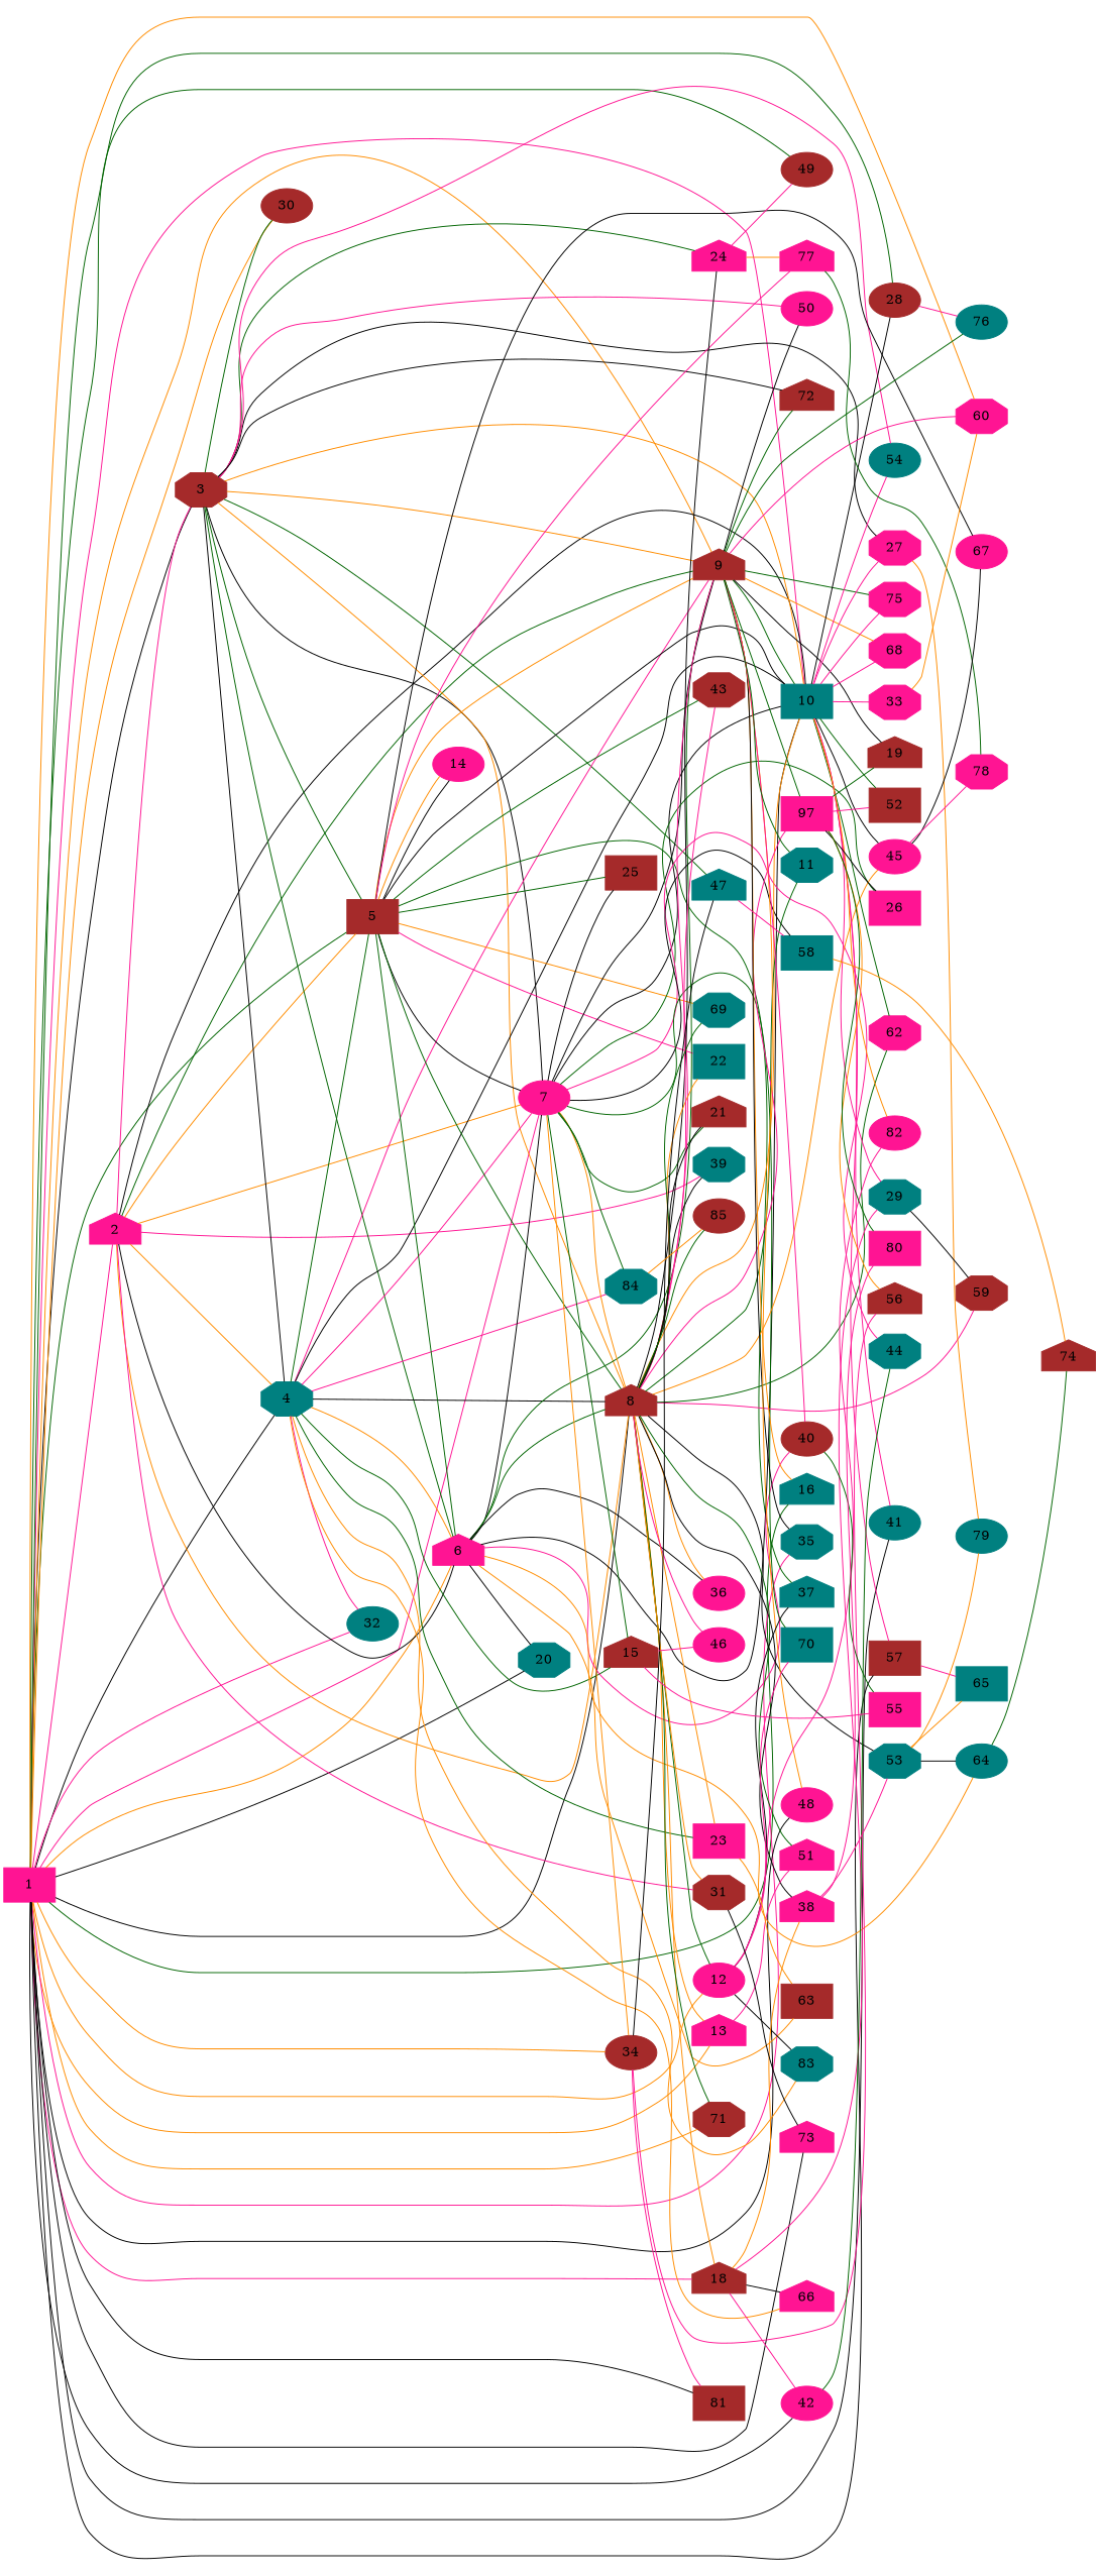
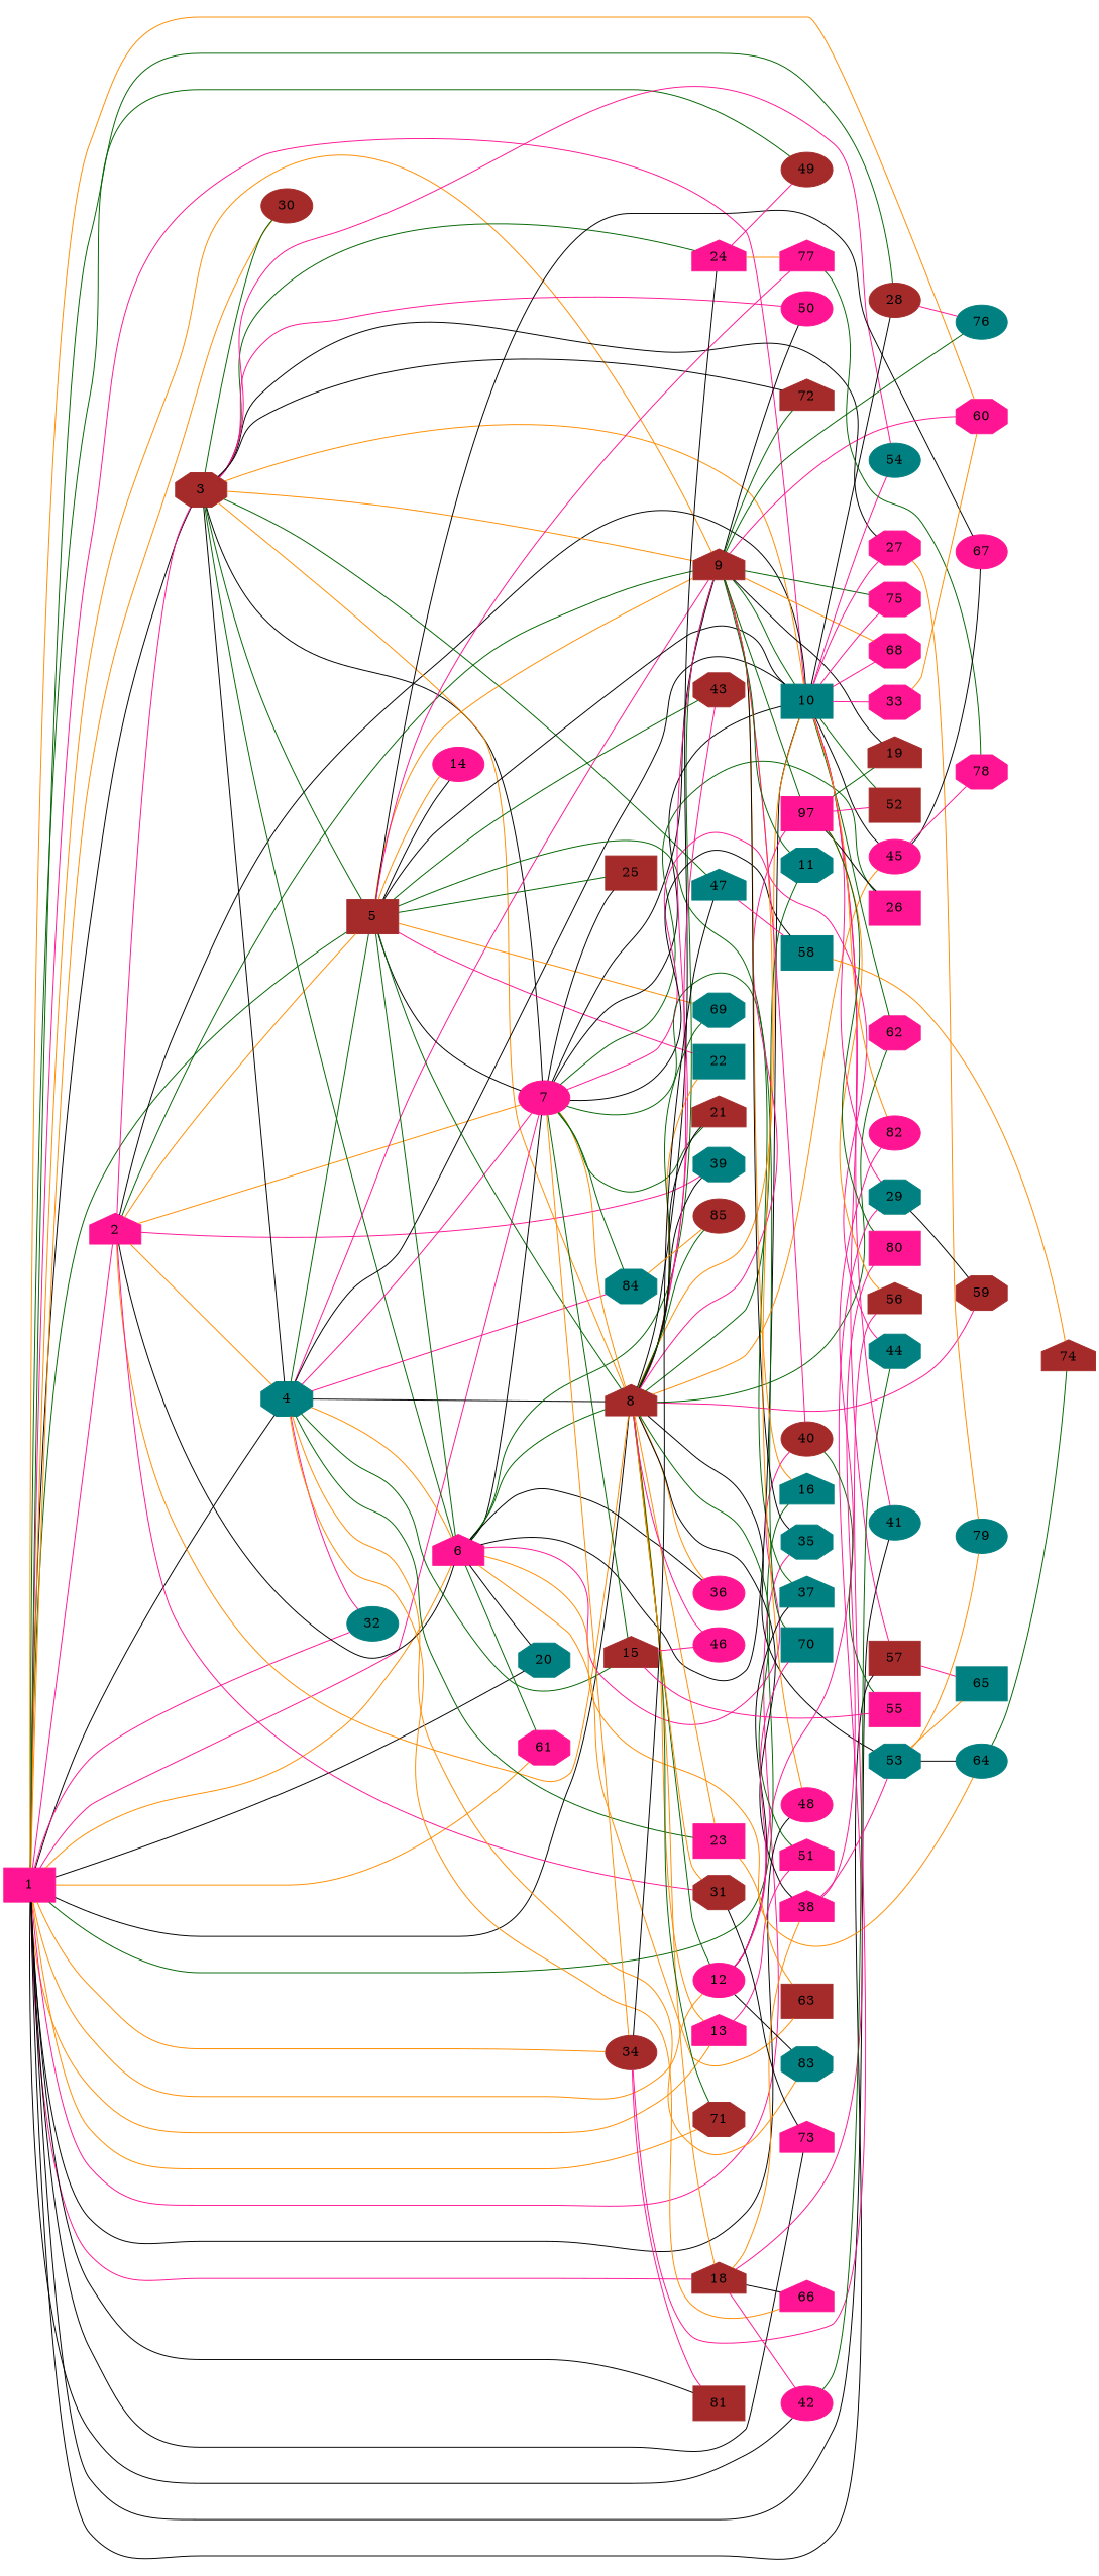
  graph {
    rankdir=LR
    node [color=deeppink shape=octagon style=filled]
    edge [color=deeppink]
    1 [shape=box]
    2 [shape=house]
    3 [color=brown]
    4 [color=teal]
    5 [color=brown shape=box]
    6 [shape=house]
    7 [shape=ellipse]
    8 [color=brown shape=house]
    9 [color=brown shape=house]
    10 [color=teal shape=box]
    12 [shape=ellipse]
    13 [shape=house]
    16 [color=teal shape=house]
    18 [color=brown shape=house]
    20 [color=teal]
    28 [color=brown shape=ellipse]
    30 [color=brown shape=ellipse]
    32 [color=teal shape=ellipse]
    34 [color=brown shape=ellipse]
    35 [color=teal]
    41 [color=teal shape=ellipse]
    42 [shape=ellipse]
    48 [shape=ellipse]
    49 [color=brown shape=ellipse]
    57 [color=brown shape=box]
+   61
    71 [color=brown]
    73 [shape=house]
    81 [color=brown shape=box]
    60
    31 [color=brown]
    39 [color=teal]
    24 [shape=house]
    27
    47 [color=teal shape=house]
    50 [shape=ellipse]
    54 [color=teal shape=ellipse]
    72 [color=brown shape=house]
    15 [color=brown shape=house]
    23 [shape=box]
    66 [shape=house]
    83 [color=teal]
    84 [color=teal]
    14 [shape=ellipse]
    22 [color=teal shape=box]
    25 [color=brown shape=box]
    37 [color=teal shape=house]
    43 [color=brown]
    67 [shape=ellipse]
    69 [color=teal]
    77 [shape=house]
    36 [shape=ellipse]
    40 [color=brown shape=ellipse]
    63 [color=brown shape=box]
    64 [color=teal shape=ellipse]
    21 [color=brown shape=house]
    26 [shape=box]
    44 [color=teal]
    58 [color=teal shape=box]
    70 [color=teal shape=box]
    11 [color=teal]
    n62 [label=97 shape=box]
    38 [shape=house]
    45 [shape=ellipse]
    46 [shape=ellipse]
    51 [shape=house]
    53 [color=teal]
    59 [color=brown]
    62
    85 [color=brown shape=ellipse]
    19 [color=brown shape=house]
    68
    75
    76 [color=teal shape=ellipse]
    33
    29 [color=teal]
    52 [color=brown shape=box]
    82 [shape=ellipse]
    56 [color=brown shape=house]
    65 [color=teal shape=box]
    79 [color=teal shape=ellipse]
    55 [shape=box]
    78
    74 [color=brown shape=house]
    80 [shape=box]
    1 -- 2
    1 -- 3 [color=black]
    1 -- 4 [color=black]
    1 -- 5 [color=darkgreen]
    1 -- 6 [color=darkorange]
    1 -- 7
    1 -- 8 [color=black]
    1 -- 9 [color=darkorange]
    1 -- 10
    1 -- 12 [color=darkorange]
    1 -- 13 [color=darkorange]
    1 -- 16 [color=darkgreen]
    1 -- 18
    1 -- 20 [color=black]
    1 -- 28 [color=darkgreen]
    1 -- 30 [color=darkorange]
    1 -- 32
    1 -- 34 [color=darkorange]
    1 -- 35
    1 -- 41 [color=black]
    1 -- 42 [color=black]
    1 -- 48 [color=black]
    1 -- 49 [color=darkgreen]
    1 -- 57 [color=black]
+   1 -- 61 [color=darkorange]
    1 -- 71 [color=darkorange]
    1 -- 73 [color=black]
    1 -- 81 [color=black]
    1 -- 60 [color=darkorange]
    2 -- 3
    2 -- 4 [color=darkorange]
    2 -- 5 [color=darkorange]
    2 -- 6 [color=black]
    2 -- 7 [color=darkorange]
    2 -- 8 [color=darkorange]
    2 -- 9 [color=darkgreen]
    2 -- 10 [color=black]
    2 -- 31
    2 -- 39
    3 -- 4 [color=black]
    3 -- 5 [color=darkgreen]
    3 -- 6 [color=darkgreen]
    3 -- 7 [color=black]
    3 -- 8 [color=darkorange]
    3 -- 9 [color=darkorange]
    3 -- 10 [color=darkorange]
    3 -- 30 [color=darkgreen]
    3 -- 24 [color=darkgreen]
    3 -- 27 [color=black]
    3 -- 47 [color=darkgreen]
    3 -- 50
    3 -- 54
    3 -- 72 [color=black]
    4 -- 5 [color=darkgreen]
    4 -- 6 [color=darkorange]
    4 -- 7
    4 -- 8 [color=black]
    4 -- 9
    4 -- 10 [color=black]
    4 -- 32
    4 -- 15 [color=darkgreen]
    4 -- 23 [color=darkgreen]
    4 -- 66 [color=darkorange]
    4 -- 83 [color=darkorange]
    4 -- 84
    5 -- 6 [color=darkgreen]
    5 -- 7 [color=black]
    5 -- 8 [color=darkgreen]
    5 -- 9 [color=darkorange]
    5 -- 10 [color=black]
    5 -- 14 [color=black]
    5 -- 14 [color=darkorange]
    5 -- 22
    5 -- 25 [color=darkgreen]
    5 -- 37 [color=darkgreen]
    5 -- 43 [color=darkgreen]
    5 -- 67 [color=black]
    5 -- 69 [color=darkorange]
    5 -- 77
    6 -- 7 [color=black]
    6 -- 8 [color=darkgreen]
    6 -- 9 [color=darkgreen]
    6 -- 10 [color=black]
    6 -- 20 [color=black]
+   6 -- 61 [color=darkgreen]
    6 -- 36 [color=black]
    6 -- 40
    6 -- 63 [color=darkorange]
    6 -- 64 [color=darkorange]
    7 -- 8 [color=darkorange]
    7 -- 9 [color=black]
    7 -- 10 [color=black]
    7 -- 34 [color=darkorange]
    7 -- 15 [color=darkgreen]
    7 -- 84 [color=darkgreen]
    7 -- 25 [color=black]
    7 -- 21 [color=darkgreen]
    7 -- 26 [color=darkgreen]
    7 -- 44
    7 -- 58 [color=black]
    7 -- 70 [color=darkgreen]
    8 -- 9
    8 -- 10 [color=darkorange]
    8 -- 12 [color=darkgreen]
    8 -- 13 [color=darkorange]
    8 -- 18 [color=darkorange]
    8 -- 71 [color=darkgreen]
    8 -- 31 [color=darkorange]
    8 -- 39 [color=black]
    8 -- 24 [color=black]
    8 -- 23 [color=darkorange]
    8 -- 22 [color=darkorange]
    8 -- 43
    8 -- 69 [color=darkgreen]
    8 -- 36 [color=darkorange]
    8 -- 21 [color=black]
    8 -- 11 [color=darkgreen]
    8 -- n62
    8 -- 38 [color=black]
    8 -- 45 [color=darkorange]
    8 -- 46
    8 -- 51 [color=darkgreen]
    8 -- 53 [color=black]
    8 -- 59
    8 -- 62 [color=darkgreen]
    8 -- 85 [color=darkgreen]
    9 -- 10 [color=darkgreen]
    9 -- 16 [color=darkorange]
    9 -- 35 [color=black]
    9 -- 48 [color=darkorange]
    9 -- 60
    9 -- 50 [color=black]
    9 -- 72 [color=darkgreen]
    9 -- 40
    9 -- 11 [color=darkgreen]
    9 -- n62 [color=darkgreen]
    9 -- 19 [color=black]
    9 -- 68 [color=darkorange]
    9 -- 75 [color=darkgreen]
    9 -- 76 [color=darkgreen]
    10 -- 28 [color=black]
    10 -- 41
    10 -- 57
    10 -- 27
    10 -- 54
    10 -- 45 [color=black]
    10 -- 62 [color=darkgreen]
    10 -- 68
    10 -- 75
    10 -- 33
    10 -- 29
    10 -- 52 [color=darkgreen]
    10 -- 82 [color=darkorange]
    12 -- 83 [color=black]
    12 -- 37 [color=black]
    12 -- 70
    12 -- 82
    13 -- 51
    18 -- 42
    18 -- 66 [color=black]
    18 -- 38 [color=darkorange]
    18 -- 29
    28 -- 76
    34 -- 81
    34 -- 47 [color=black]
    34 -- 56
    42 -- 44 [color=darkgreen]
    57 -- 65
    31 -- 73 [color=black]
    24 -- 49
    24 -- 77 [color=darkorange]
    27 -- 79 [color=darkorange]
    47 -- 58
    15 -- 46
    15 -- 55
    23 -- 63 [color=darkorange]
    84 -- 85 [color=darkorange]
    77 -- 78 [color=darkgreen]
    40 -- 55 [color=darkgreen]
    64 -- 74 [color=darkgreen]
    58 -- 74 [color=darkorange]
    n62 -- 26 [color=black]
    n62 -- 19 [color=darkgreen]
    n62 -- 52
    n62 -- 56 [color=darkorange]
    n62 -- 80 [color=darkgreen]
    38 -- 53
    38 -- 80
    45 -- 67 [color=black]
    45 -- 78
    53 -- 64 [color=black]
    53 -- 65 [color=darkorange]
    53 -- 79 [color=darkorange]
    33 -- 60 [color=darkorange]
    29 -- 59 [color=black]
  }
